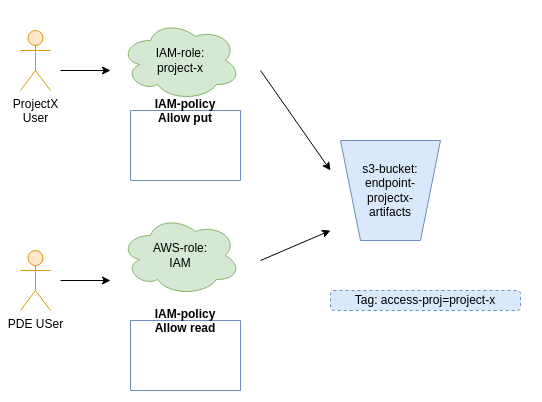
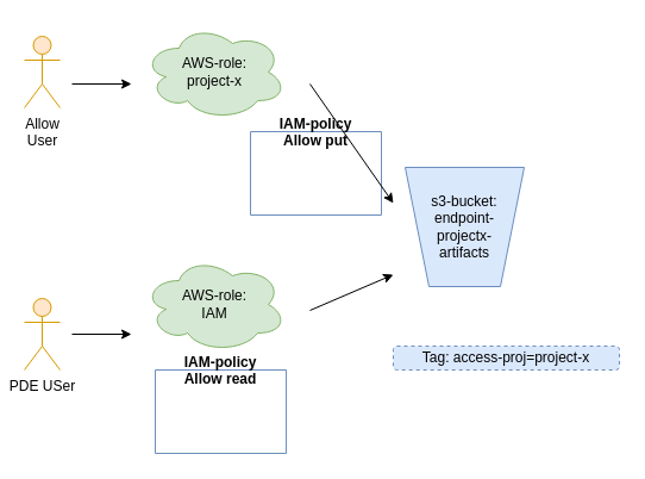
  <mxCell id="0" />
  <mxCell id="1" parent="0" />
  <mxCell id="2" value="Tag: access-proj=project-x" style="rounded=1;whiteSpace=wrap;html=1;fillColor=#dae8fc;strokeColor=#6c8ebf;dashed=1;" vertex="1" parent="1"><mxGeometry x="330" y="290" width="190" height="20" as="geometry" /></mxCell>
  <mxCell id="3" value="s3-bucket:&lt;br&gt;endpoint-&lt;br&gt;projectx-&lt;br&gt;artifacts" style="shape=trapezoid;perimeter=trapezoidPerimeter;whiteSpace=wrap;html=1;fixedSize=1;direction=west;fillColor=#dae8fc;strokeColor=#6c8ebf;" vertex="1" parent="1"><mxGeometry x="340" y="140" width="100" height="100" as="geometry" /></mxCell>
- <mxCell id="4" value="ProjectX&lt;br&gt;User" style="shape=umlActor;verticalLabelPosition=bottom;verticalAlign=top;html=1;outlineConnect=0;fillColor=#ffe6cc;strokeColor=#d79b00;" vertex="1" parent="1"><mxGeometry x="20" y="30" width="30" height="60" as="geometry" /></mxCell>
- <mxCell id="5" value="IAM-role:&lt;br&gt;project-x" style="ellipse;shape=cloud;whiteSpace=wrap;html=1;fillColor=#d5e8d4;strokeColor=#82b366;" vertex="1" parent="1"><mxGeometry x="120" y="20" width="120" height="80" as="geometry" /></mxCell>
+ <mxCell id="4" value="Allow&lt;br&gt;User" style="shape=umlActor;verticalLabelPosition=bottom;verticalAlign=top;html=1;outlineConnect=0;fillColor=#ffe6cc;strokeColor=#d79b00;" vertex="1" parent="1"><mxGeometry x="20" y="30" width="30" height="60" as="geometry" /></mxCell>
+ <mxCell id="5" value="AWS-role:&lt;br&gt;project-x" style="ellipse;shape=cloud;whiteSpace=wrap;html=1;fillColor=#d5e8d4;strokeColor=#82b366;" vertex="1" parent="1"><mxGeometry x="120" y="20" width="120" height="80" as="geometry" /></mxCell>
  <mxCell id="6" value="" style="endArrow=classic;html=1;rounded=0;" edge="1" parent="1"><mxGeometry width="50" height="50" relative="1" as="geometry"><mxPoint x="60" y="70" as="sourcePoint" /><mxPoint x="110" y="70" as="targetPoint" /></mxGeometry></mxCell>
- <mxCell id="7" value="IAM-policy&#10;Allow put" style="swimlane;startSize=0;fillColor=#dae8fc;strokeColor=#6c8ebf;" vertex="1" parent="1"><mxGeometry x="130" y="110" width="110" height="70" as="geometry" /></mxCell>
+ <mxCell id="7" value="IAM-policy&#10;Allow put" style="swimlane;startSize=0;fillColor=#dae8fc;strokeColor=#6c8ebf;" vertex="1" parent="1"><mxGeometry x="210" y="110" width="110" height="70" as="geometry" /></mxCell>
  <mxCell id="8" style="edgeStyle=orthogonalEdgeStyle;rounded=0;orthogonalLoop=1;jettySize=auto;html=1;exitX=0.5;exitY=1;exitDx=0;exitDy=0;" edge="1" parent="1" source="7" target="7"><mxGeometry relative="1" as="geometry" /></mxCell>
  <mxCell id="9" value="PDE USer&lt;br&gt;" style="shape=umlActor;verticalLabelPosition=bottom;verticalAlign=top;html=1;outlineConnect=0;fillColor=#ffe6cc;strokeColor=#d79b00;" vertex="1" parent="1"><mxGeometry x="20" y="250" width="30" height="60" as="geometry" /></mxCell>
  <mxCell id="10" value="AWS-role:&lt;br&gt;IAM" style="ellipse;shape=cloud;whiteSpace=wrap;html=1;fillColor=#d5e8d4;strokeColor=#82b366;" vertex="1" parent="1"><mxGeometry x="120" y="215" width="120" height="80" as="geometry" /></mxCell>
- <mxCell id="11" value="IAM-policy&#10;Allow read" style="swimlane;startSize=0;fillColor=#dae8fc;strokeColor=#6c8ebf;" vertex="1" parent="1"><mxGeometry x="130" y="320" width="110" height="70" as="geometry" /></mxCell>
+ <mxCell id="11" value="IAM-policy&#10;Allow read" style="swimlane;startSize=0;fillColor=#dae8fc;strokeColor=#6c8ebf;" vertex="1" parent="1"><mxGeometry x="130" y="310" width="110" height="70" as="geometry" /></mxCell>
  <mxCell id="12" style="edgeStyle=orthogonalEdgeStyle;rounded=0;orthogonalLoop=1;jettySize=auto;html=1;exitX=0.5;exitY=1;exitDx=0;exitDy=0;" edge="1" parent="1" source="11" target="11"><mxGeometry relative="1" as="geometry" /></mxCell>
  <mxCell id="13" value="" style="endArrow=classic;html=1;rounded=0;" edge="1" parent="1"><mxGeometry width="50" height="50" relative="1" as="geometry"><mxPoint x="60" y="280" as="sourcePoint" /><mxPoint x="110" y="280" as="targetPoint" /></mxGeometry></mxCell>
  <mxCell id="14" value="" style="endArrow=classic;html=1;rounded=0;" edge="1" parent="1"><mxGeometry width="50" height="50" relative="1" as="geometry"><mxPoint x="260" y="70" as="sourcePoint" /><mxPoint x="330" y="170" as="targetPoint" /></mxGeometry></mxCell>
  <mxCell id="15" value="" style="endArrow=classic;html=1;rounded=0;" edge="1" parent="1"><mxGeometry width="50" height="50" relative="1" as="geometry"><mxPoint x="260" y="260" as="sourcePoint" /><mxPoint x="330" y="230" as="targetPoint" /></mxGeometry></mxCell>
